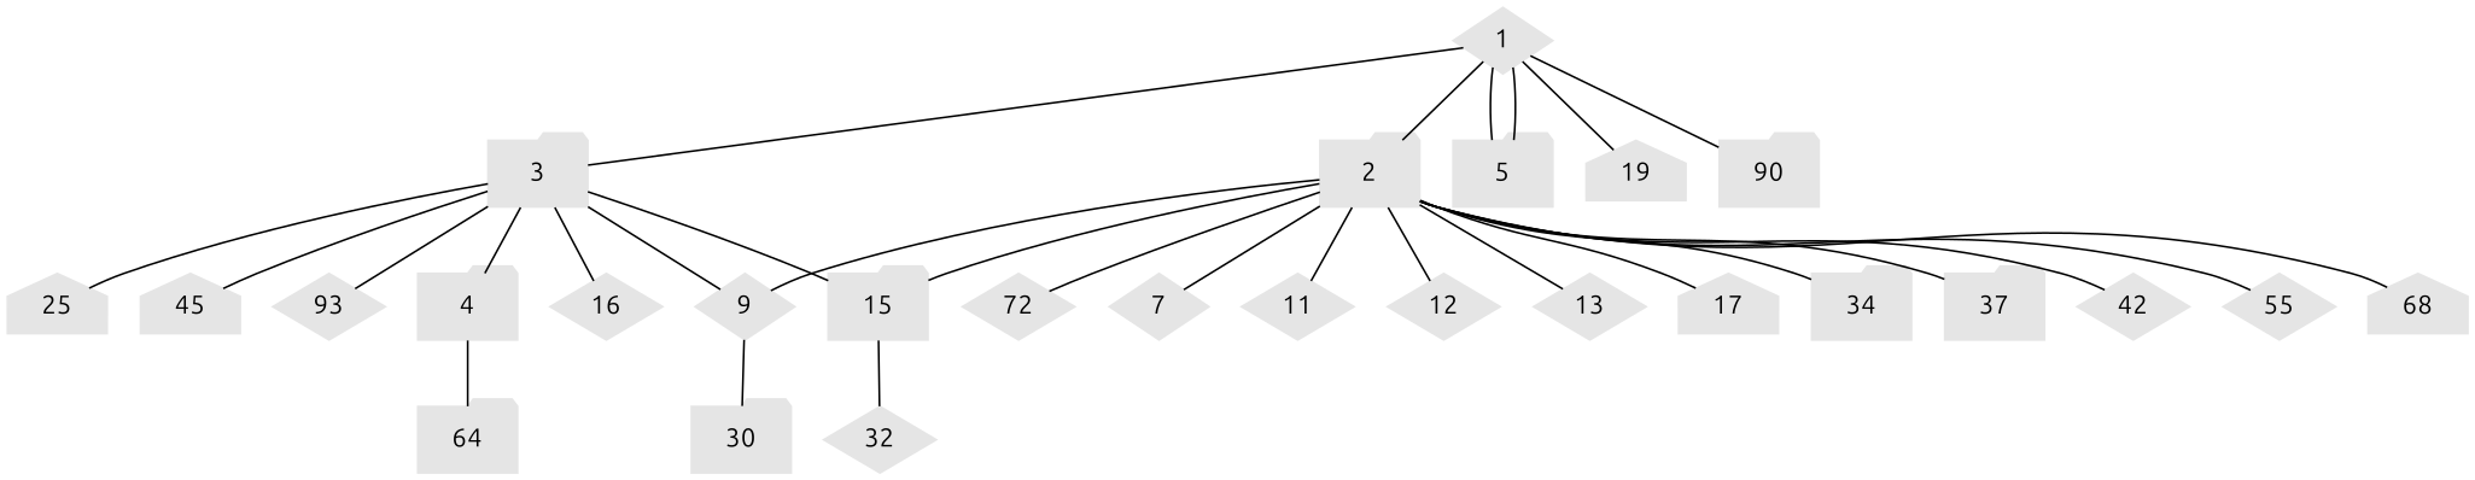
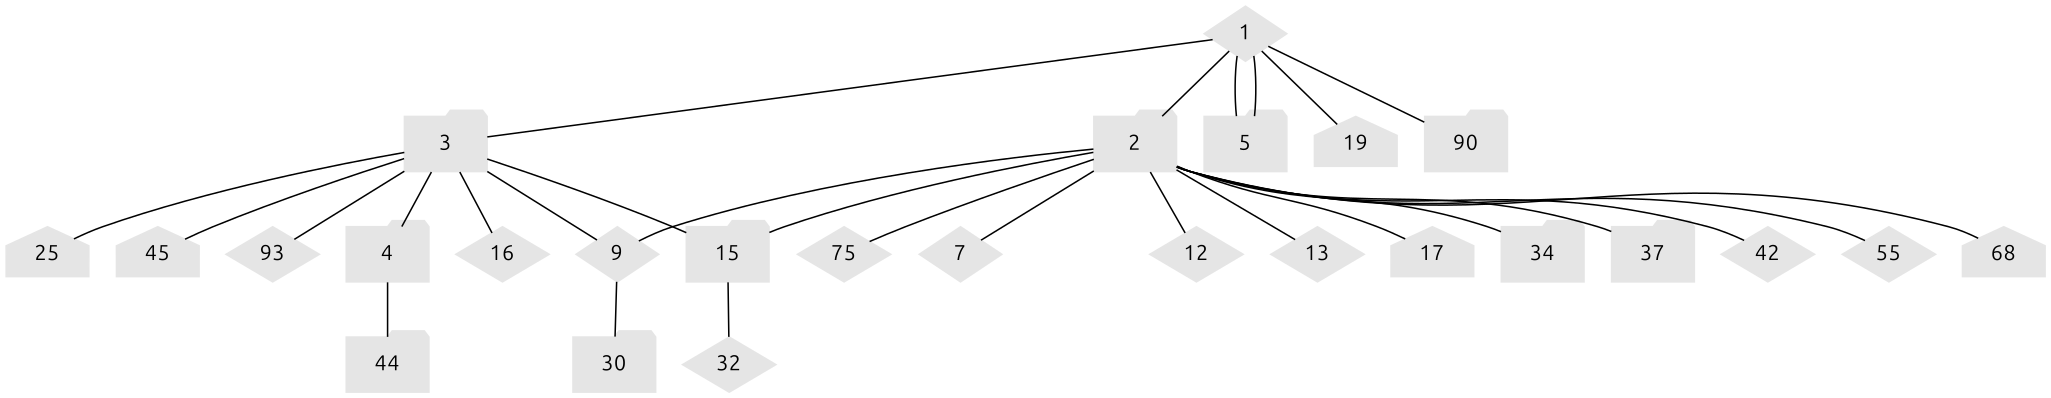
  graph {
    fontname=Ubuntu
    node [color=gray90 fontname=Ubuntu shape=diamond style=filled]
    edge [fontname=Ubuntu]
    1 [super="+14+6"]
    2 [shape=folder super="+26"]
    3 [shape=folder super="+22+10"]
    5 [shape=folder super="+57+63"]
    19 [shape=house super="+41"]
    n6 [label=90 shape=folder super="+48"]
    7 [super="+60+8"]
    9 [super="+24+27"]
-   11
    12 [super="+58+33"]
    13 [super="+36"]
    15 [shape=folder super="+29"]
    17 [shape=house super="+52+35"]
    34 [shape=folder]
    37 [shape=folder super="+49"]
    42
    55
    68 [shape=house]
-   72
+   72 [label=75]
    4 [shape=folder]
    16 [super="+46+43"]
    25 [shape=house super="+50"]
    45 [shape=house]
    n24 [label=93]
    30 [shape=folder]
    32
-   44 [shape=folder label=64]
+   44 [shape=folder]
    1 -- 2
    1 -- 3
    1 -- 5
    1 -- 5
    1 -- 19
    1 -- n6
    2 -- 7
    2 -- 9 [weight=3]
-   2 -- 11
    2 -- 12
    2 -- 13
    2 -- 15 [weight=2]
    2 -- 17
    2 -- 34
    2 -- 37 [weight=2]
    2 -- 42
    2 -- 55
    2 -- 68
    2 -- 72
    3 -- 9
    3 -- 15
    3 -- 4
    3 -- 16
    3 -- 25
    3 -- 45
    3 -- n24
    9 -- 30
    15 -- 32
    4 -- 44
  }
